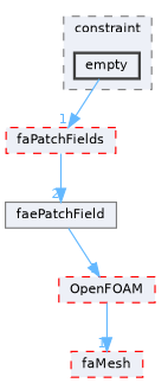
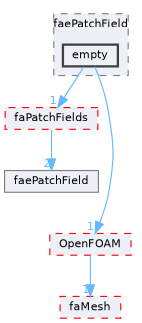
  digraph {
    compound=true
    node [color=red fillcolor="#edf0f7" fontname=Helvetica fontsize=10 shape=box style="filled,dashed"]
    edge [color=steelblue1 fontcolor=steelblue1 fontname=Helvetica fontsize=10 headlabel=1 labeldistance=1.5 labelfontname=Helvetica labelfontsize=10]
    n1 [color=grey25 height=0.2 label=empty style="filled,bold" width=0.4]
    n2 [height=0.2 label=faPatchFields width=0.4]
    n3 [height=0.2 label=OpenFOAM width=0.4]
    n4 [color=grey50 height=0.2 label=faePatchField style=filled width=0.4]
    n5 [height=0.2 label=faMesh width=0.4]
    subgraph cluster_1 {
      bgcolor="#edf0f7"
      fontname=Helvetica
      fontsize=10
-     label=constraint
+     label=faePatchField
      pencolor=grey50
      style="filled,dashed"
      n1
    }
    n1 -> n2
-   n4 -> n3
+   n1 -> n3
    n2 -> n4 [headlabel=2]
    n3 -> n5
  }
